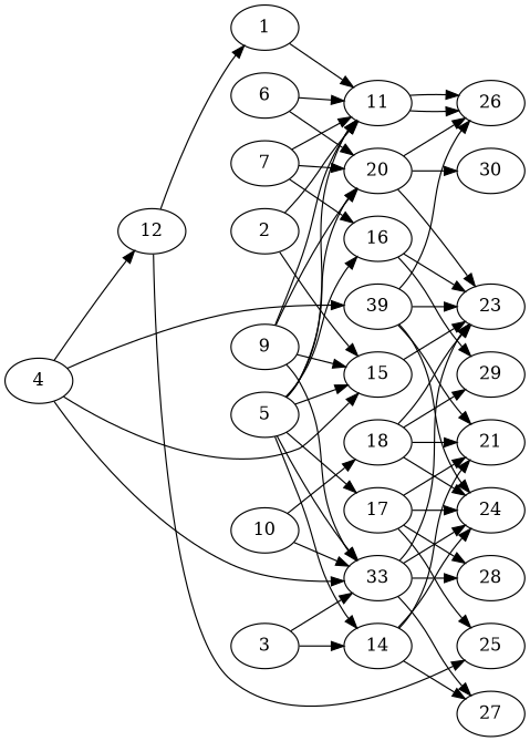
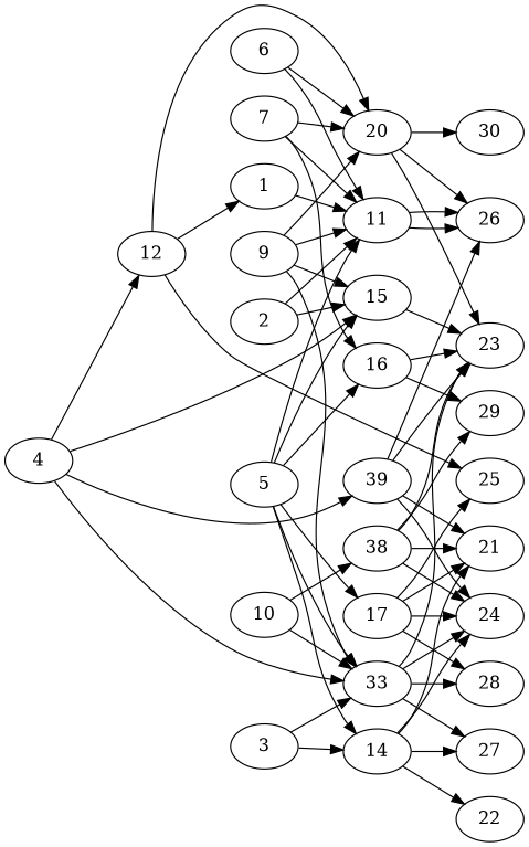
  digraph {
    rankdir=LR
    node [alpha=0.06]
    1 [expect_size=38147072]
    11 [expect_size=8927232]
    26 [expect_size=33171456]
    12 [alpha=0.17 expect_size=23232512]
    25 [alpha=0.00 expect_size=43566080]
    2 [alpha=0.14 expect_size=11086848]
    15 [alpha=0.16 expect_size=42706944]
    23 [alpha=0.02 expect_size=33119232]
    3 [alpha=0.14 expect_size=26452992]
    n10 [alpha=0.10 expect_size=9787392 label=33]
    14 [alpha=0.15 expect_size=41744384]
    24 [alpha=0.16 expect_size=9341952]
    27 [alpha=0.09 expect_size=37152768]
    28 [alpha=0.14 expect_size=34183168]
    21 [alpha=0.08 expect_size=26385408]
+   22 [alpha=0.10 expect_size=40562688]
    4 [alpha=0.00 expect_size=11801600]
    n18 [alpha=0.02 expect_size=20105216 label=39]
    5 [alpha=0.09 expect_size=29673472]
    16 [alpha=0.02 expect_size=16403456]
    17 [alpha=0.19 expect_size=29308928]
    20 [alpha=0.08 expect_size=27880448]
    29 [alpha=0.04 expect_size=48867328]
    30 [alpha=0.04 expect_size=6476800]
    6 [alpha=0.05 expect_size=8199168]
-   18 [expect_size=40109056]
+   18 [expect_size=40109056 label=38]
    7 [alpha=0.05 expect_size=45214720]
    9 [alpha=0.03 expect_size=18399232]
    10 [alpha=0.19 expect_size=27288576]
    1 -> 11
    11 -> 26
    11 -> 26
    12 -> 1
    12 -> 25
    2 -> 11
    2 -> 15
    15 -> 23
    3 -> n10
    3 -> 14
    n10 -> 23
    n10 -> 24
    n10 -> 27
    n10 -> 28
    14 -> 24
    14 -> 27
    14 -> 21
+   14 -> 22
    4 -> 12
    4 -> 15
    4 -> n10
    4 -> n18
    n18 -> 26
    n18 -> 23
    n18 -> 24
    n18 -> 21
    5 -> 11
    5 -> 15
    5 -> n10
    5 -> 14
    5 -> 16
    5 -> 17
-   5 -> 20
+   12 -> 20
    16 -> 23
    16 -> 29
    17 -> 25
    17 -> 24
    17 -> 28
    17 -> 21
    20 -> 26
    20 -> 23
    20 -> 30
    6 -> 11
    6 -> 20
    18 -> 23
    18 -> 24
    18 -> 21
    18 -> 29
    7 -> 11
    7 -> 16
    7 -> 20
    9 -> 11
    9 -> 15
    9 -> n10
    9 -> 20
    10 -> n10
    10 -> 18
  }
